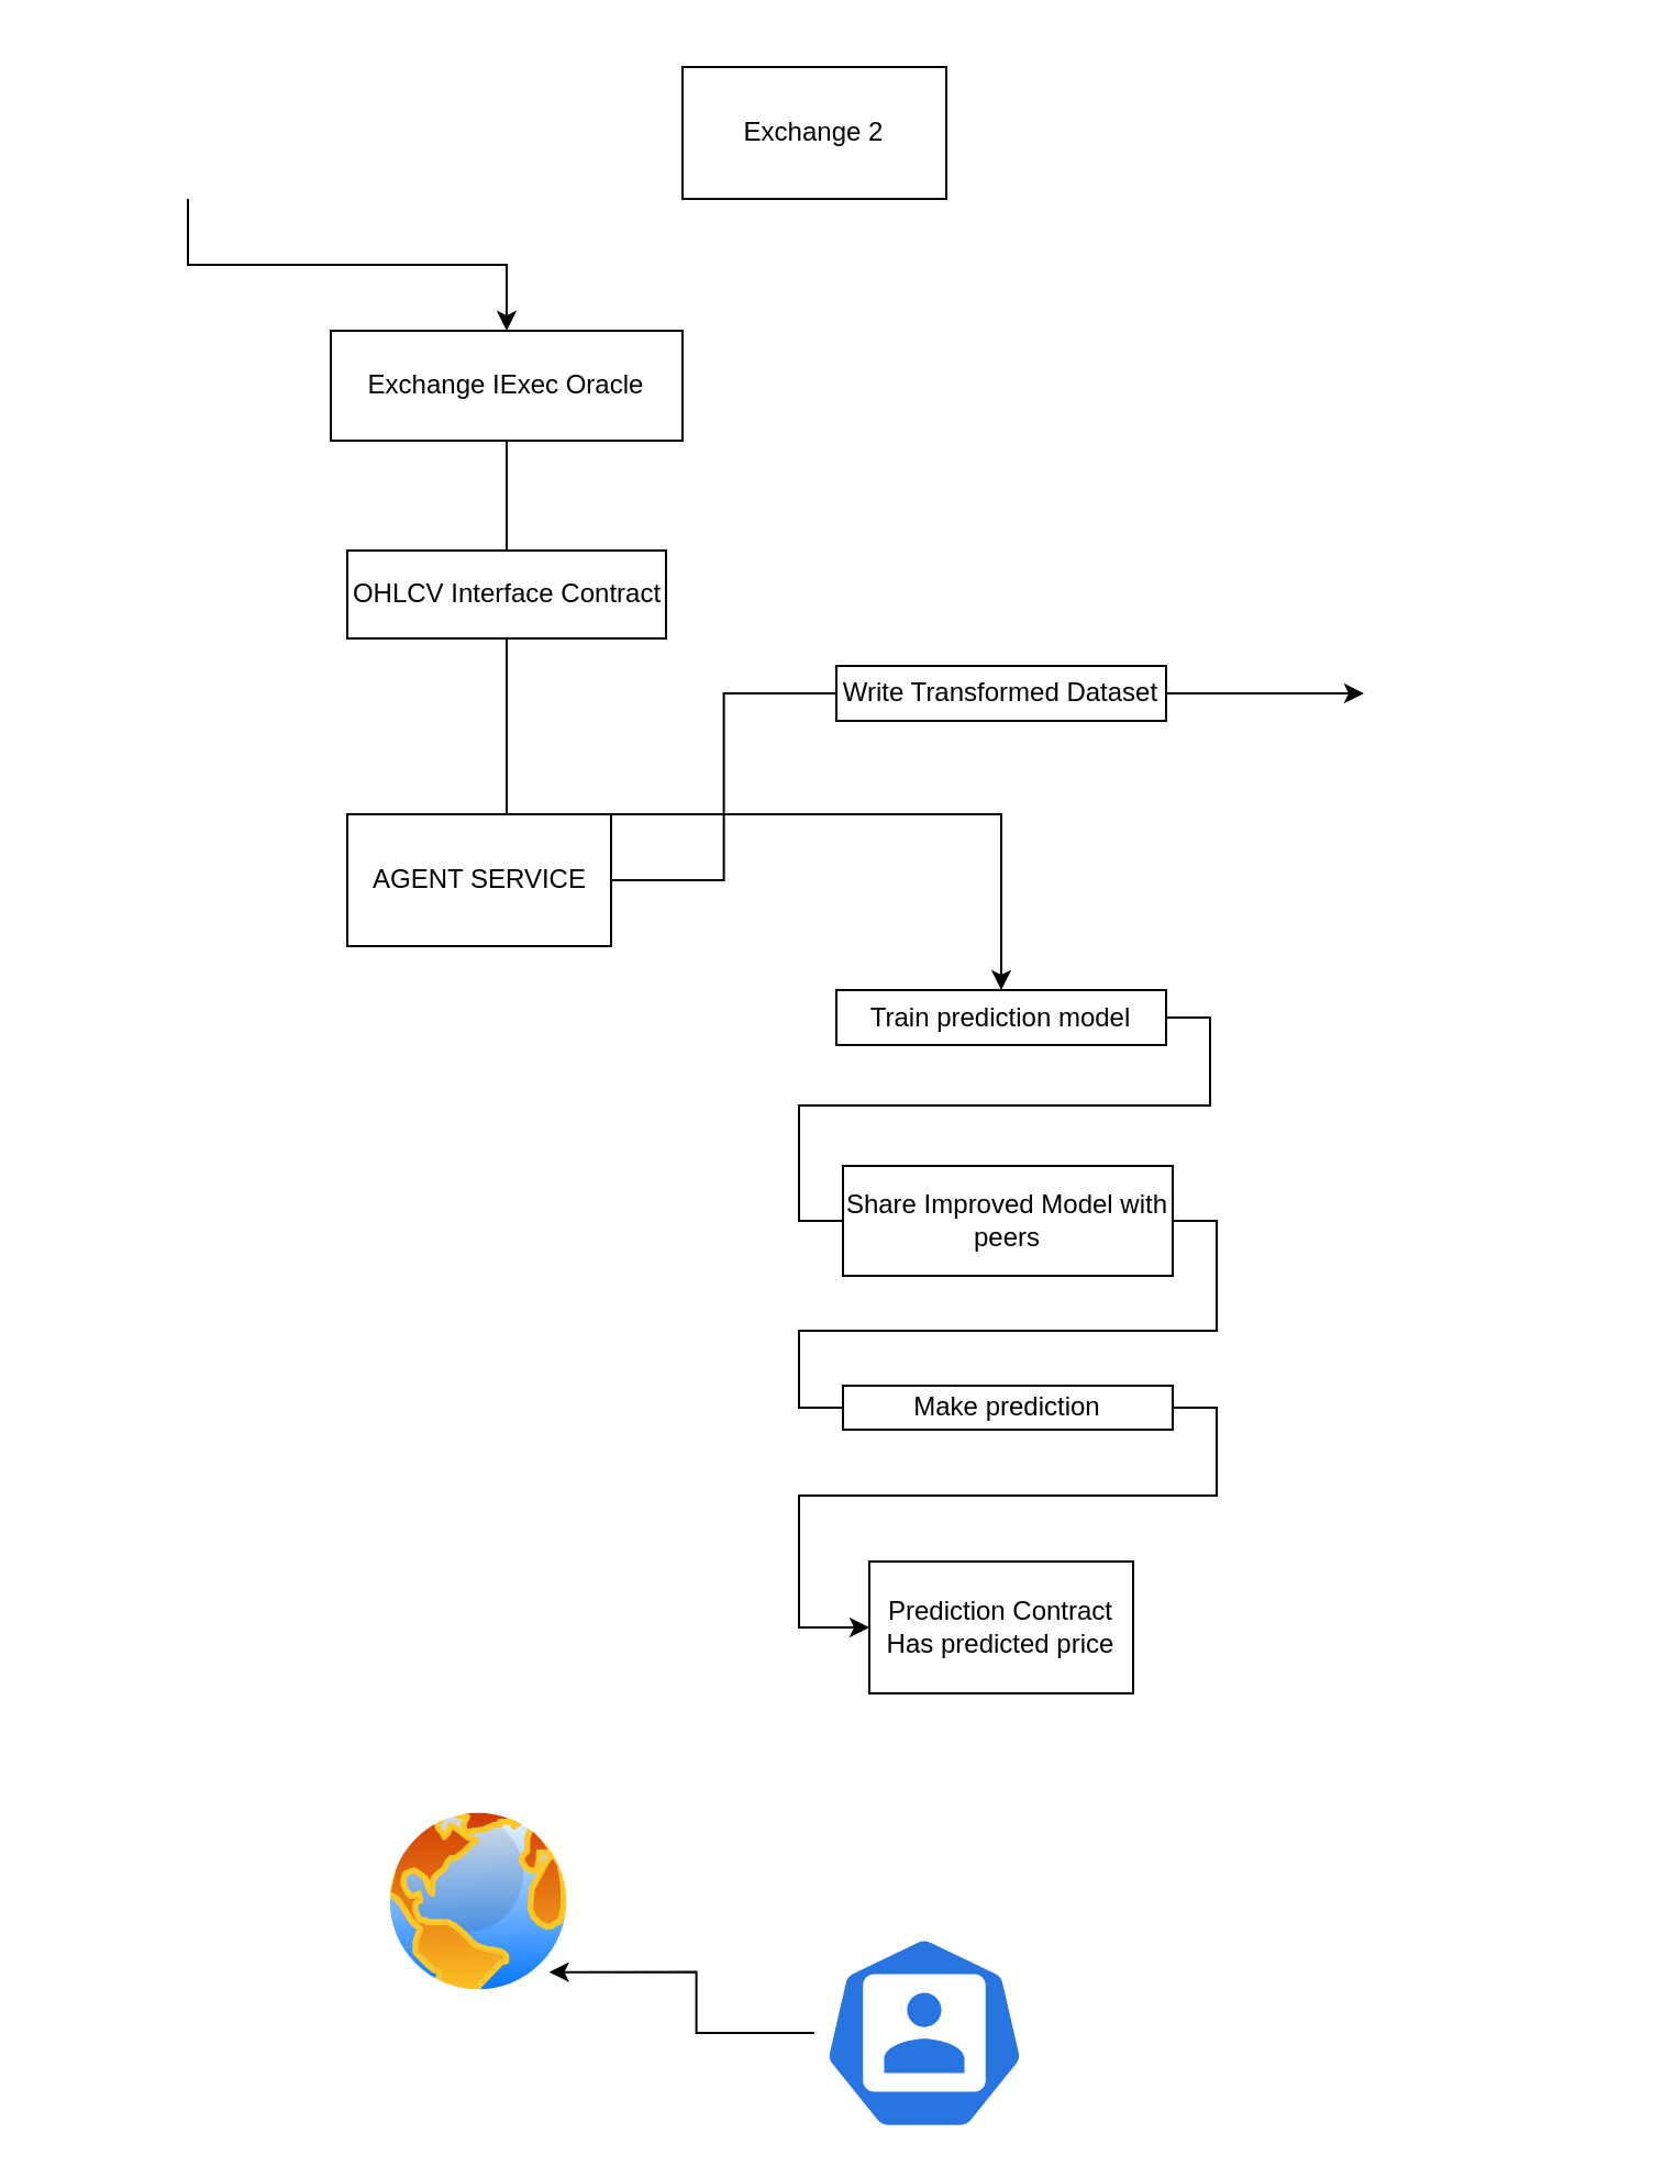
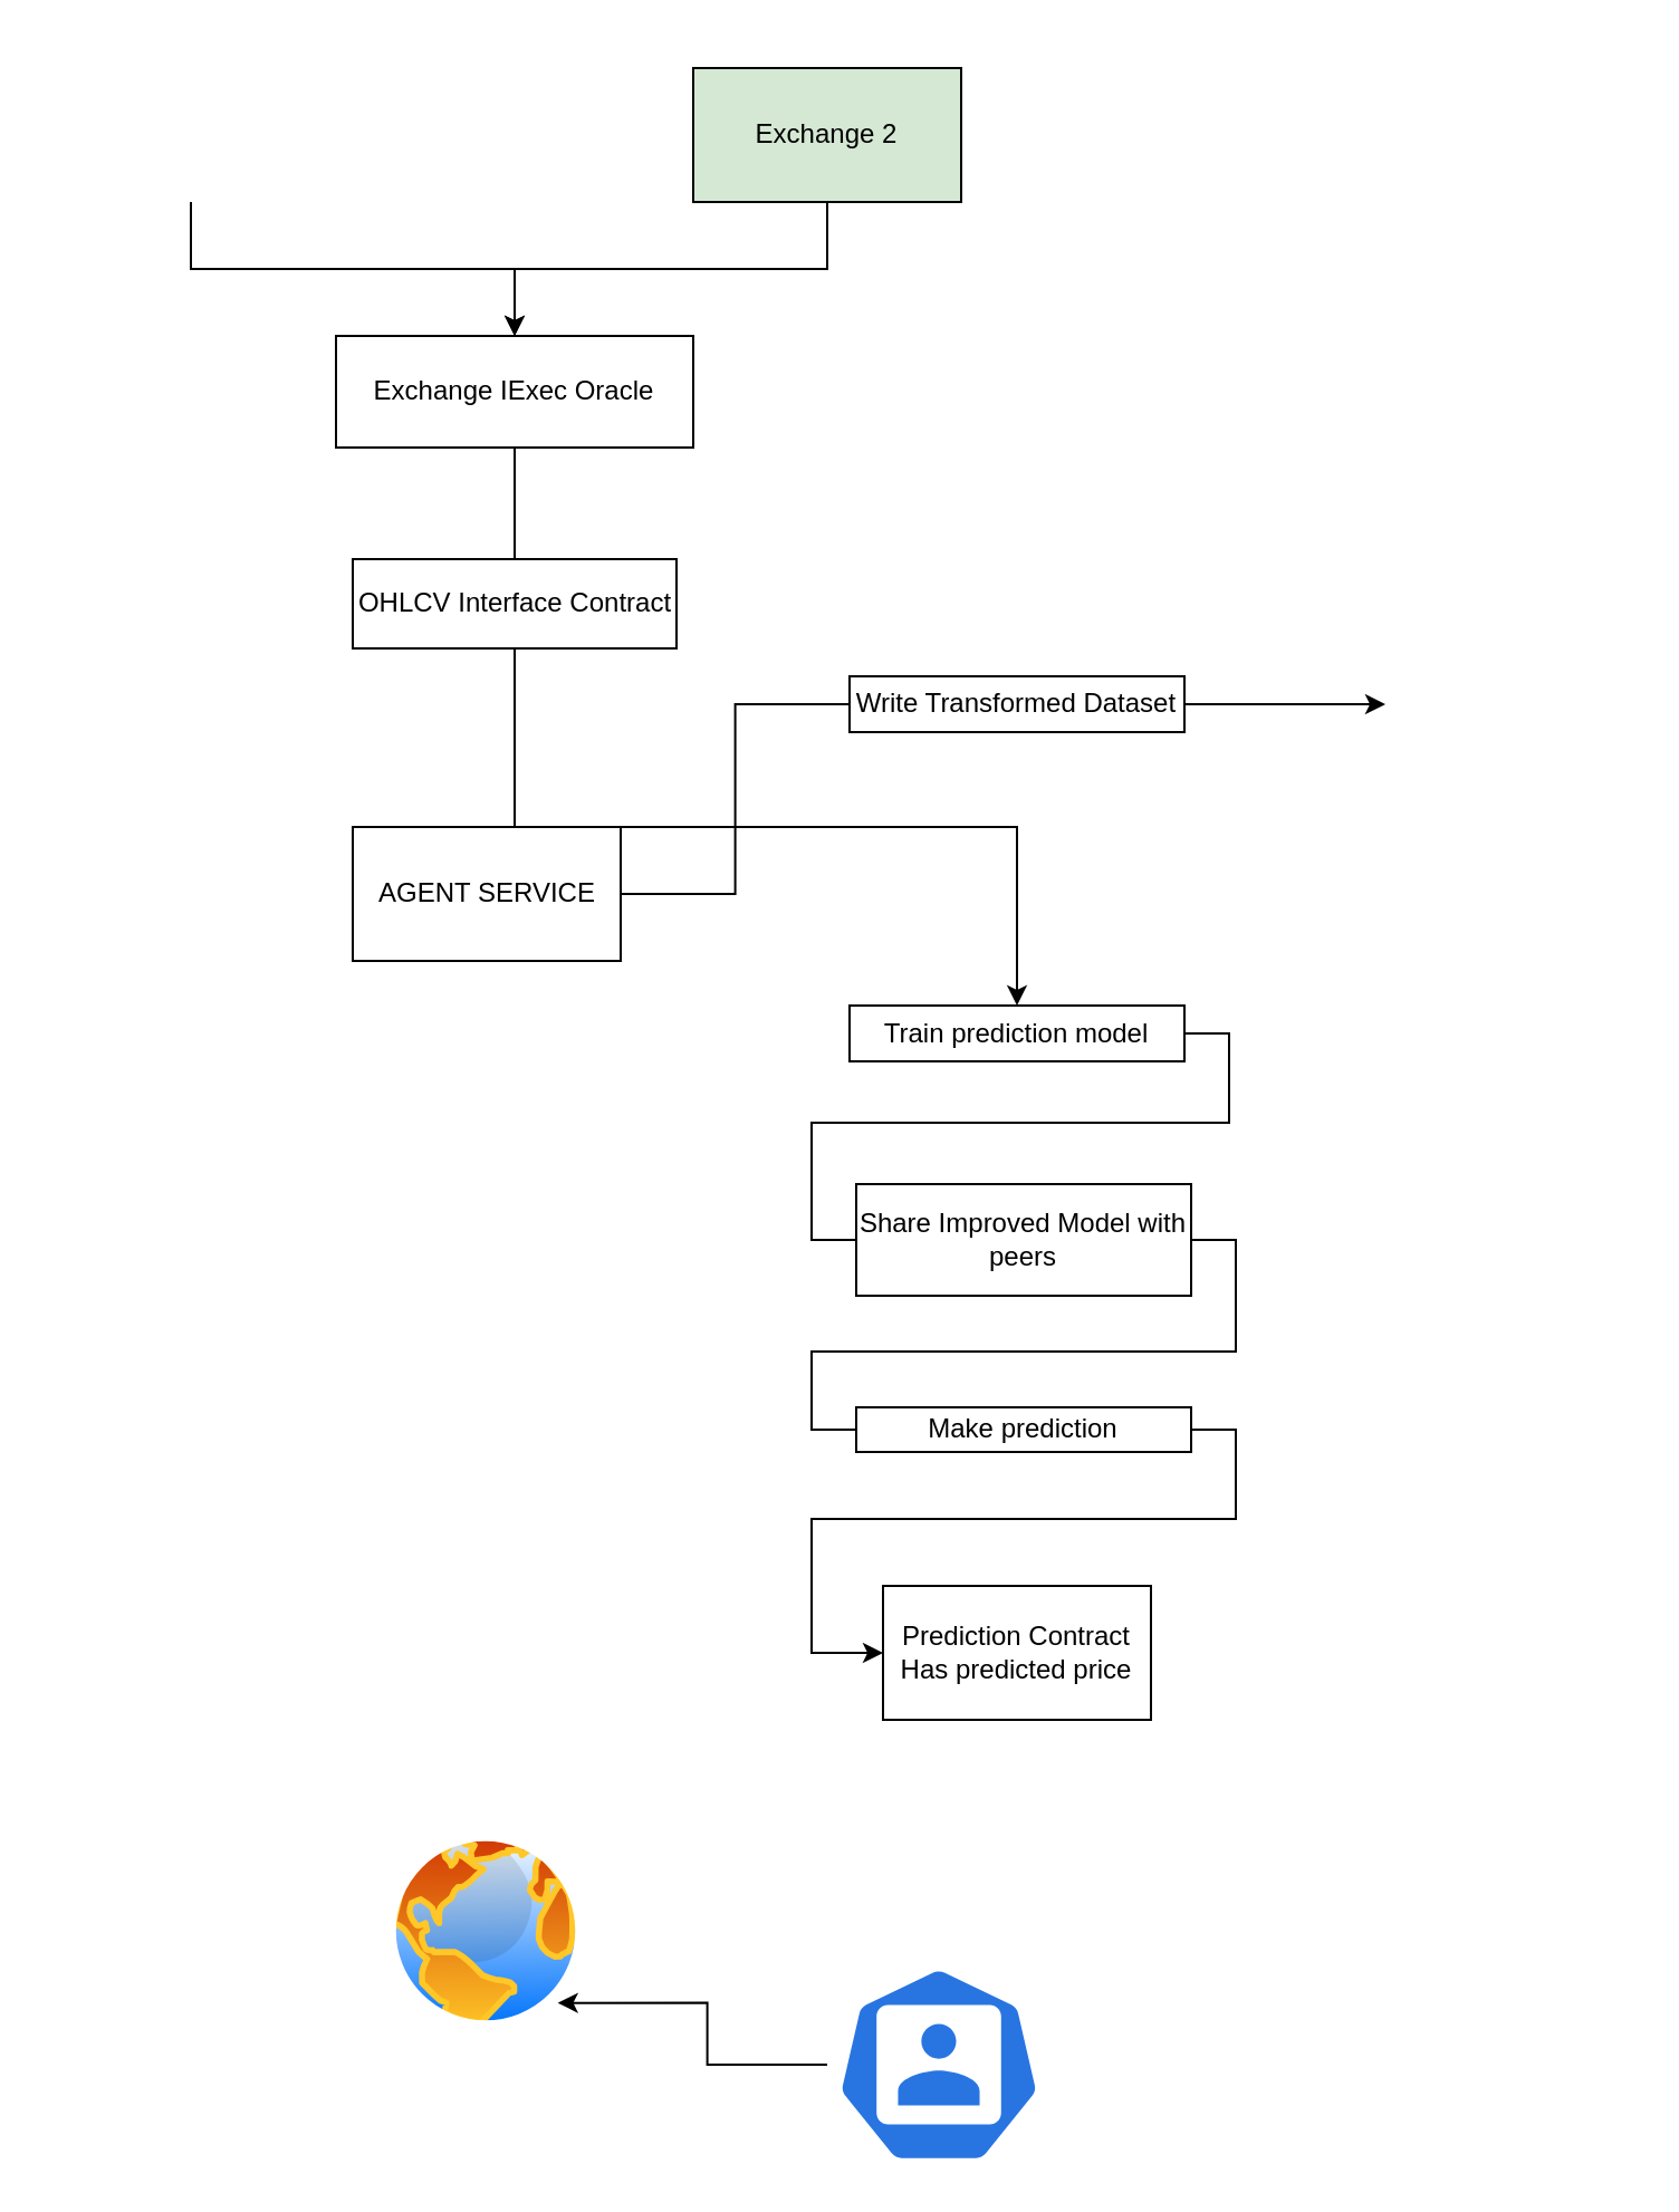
  <mxCell id="0" />
  <mxCell id="1" parent="0" />
  <mxCell id="2" value="&lt;div&gt;Exchange IExec Oracle&lt;br&gt;&lt;/div&gt;" style="rounded=0;whiteSpace=wrap;html=1;" parent="1" vertex="1"><mxGeometry x="150" y="150" width="160" height="50" as="geometry" /></mxCell>
  <mxCell id="3" style="edgeStyle=orthogonalEdgeStyle;rounded=0;orthogonalLoop=1;jettySize=auto;html=1;exitX=0.5;exitY=1;exitDx=0;exitDy=0;" parent="1" source="9" target="2" edge="1"><mxGeometry relative="1" as="geometry"><mxPoint x="120" y="90" as="sourcePoint" /></mxGeometry></mxCell>
- <mxCell id="5" value="&lt;div&gt;Exchange 2&lt;/div&gt;" style="rounded=0;whiteSpace=wrap;html=1;" parent="1" vertex="1"><mxGeometry x="310" y="30" width="120" height="60" as="geometry" /></mxCell>
+ <mxCell id="4" style="edgeStyle=orthogonalEdgeStyle;rounded=0;orthogonalLoop=1;jettySize=auto;html=1;exitX=0.5;exitY=1;exitDx=0;exitDy=0;entryX=0.5;entryY=0;entryDx=0;entryDy=0;" parent="1" source="5" edge="1" target="2"><mxGeometry relative="1" as="geometry"><mxPoint x="230" y="130" as="targetPoint" /></mxGeometry></mxCell>
+ <mxCell id="5" value="&lt;div&gt;Exchange 2&lt;/div&gt;" style="rounded=0;whiteSpace=wrap;html=1;fillColor=#d5e8d4;" parent="1" vertex="1"><mxGeometry x="310" y="30" width="120" height="60" as="geometry" /></mxCell>
  <mxCell id="6" style="edgeStyle=orthogonalEdgeStyle;rounded=0;orthogonalLoop=1;jettySize=auto;html=1;exitX=1;exitY=0.5;exitDx=0;exitDy=0;entryX=0;entryY=0.5;entryDx=0;entryDy=0;startArrow=none;" parent="1" source="20" target="12" edge="1"><mxGeometry relative="1" as="geometry" /></mxCell>
  <mxCell id="7" style="edgeStyle=orthogonalEdgeStyle;rounded=0;orthogonalLoop=1;jettySize=auto;html=1;exitX=1;exitY=0.5;exitDx=0;exitDy=0;entryX=0;entryY=0.5;entryDx=0;entryDy=0;startArrow=none;" edge="1" parent="1" source="15" target="14"><mxGeometry relative="1" as="geometry" /></mxCell>
  <mxCell id="8" value="AGENT SERVICE" style="rounded=0;whiteSpace=wrap;html=1;" parent="1" vertex="1"><mxGeometry x="157.5" y="370" width="120" height="60" as="geometry" /></mxCell>
  <mxCell id="9" value="&lt;meta charset=&quot;utf-8&quot;&gt;&lt;b id=&quot;docs-internal-guid-108841f1-7fff-6d10-0299-d6e058cb619e&quot; style=&quot;font-weight:normal;&quot;&gt;&lt;img style=&quot;border: 1px solid #595959;border-radius: 0.5px&quot; src=&quot;https://lh3.googleusercontent.com/UiDAajSgLHPuofcvvUGrIL8VJ3xd2-EOEjiBSpp_GUG1cadGzF4OtPeew9ifYkHCKTZgsnk5Totzt8I783ZSCTPO7BGD03oJTTu2hJlcpndUTWkJRl-A9wcV6Se4e7y0_UTQ0VehQWYR7SMUpXLYsH_ujzhuRx3dgcQUE9zujDGb7_G8gczlzQUrIjNr&quot; width=&quot;120px;&quot; height=&quot;66px;&quot;&gt;&lt;/b&gt;" style="text;whiteSpace=wrap;html=1;" vertex="1" parent="1"><mxGeometry x="20" y="20" width="130" height="70" as="geometry" /></mxCell>
  <mxCell id="10" value="&lt;meta charset=&quot;utf-8&quot;&gt;&lt;b id=&quot;docs-internal-guid-3c4dc3ea-7fff-8a79-9f6a-f9bbb71822db&quot; style=&quot;font-weight:normal;&quot;&gt;&lt;img src=&quot;https://lh6.googleusercontent.com/q4ZoT2SOi6gXYnLmjmi89UBZCg3m3WoSTLziXTE8wz7OIeUKoNHEy1VsemZVXnjvaiDq2e74NGupYiS68lvWYR4vIpgmTsitqW2xPojwFMdF6rSRZP4Dv_YPD7BuDmf9q3_qbwNHd4_nwL87-7NOl4y0ymoTTqD2Ar893NLwUYSbOcqIRcJ3RBf5G_dm&quot; width=&quot;57px;&quot; height=&quot;62px;&quot;&gt;&lt;/b&gt;" style="text;whiteSpace=wrap;html=1;" vertex="1" parent="1"><mxGeometry x="80" y="585" width="60" height="70" as="geometry" /></mxCell>
  <mxCell id="11" value="" style="shape=image;imageAspect=0;aspect=fixed;verticalLabelPosition=bottom;verticalAlign=top;image=https://cronoscan.com/images/svg/brands/main.svg?v=22.10.3.0;" vertex="1" parent="1"><mxGeometry x="550" y="700" width="69.64" height="80" as="geometry" /></mxCell>
  <mxCell id="12" value="&lt;div&gt;Prediction Contract&lt;br&gt;Has predicted price&lt;br&gt;&lt;/div&gt;" style="rounded=0;whiteSpace=wrap;html=1;" vertex="1" parent="1"><mxGeometry x="395" y="710" width="120" height="60" as="geometry" /></mxCell>
  <mxCell id="13" value="" style="aspect=fixed;perimeter=ellipsePerimeter;html=1;align=center;shadow=0;dashed=0;spacingTop=3;image;image=img/lib/active_directory/internet_globe.svg;" vertex="1" parent="1"><mxGeometry x="172.5" y="820" width="90" height="90" as="geometry" /></mxCell>
  <mxCell id="14" value="" style="shape=image;imageAspect=0;aspect=fixed;verticalLabelPosition=bottom;verticalAlign=top;image=https://upload.wikimedia.org/wikipedia/commons/1/18/Ipfs-logo-1024-ice-text.png;" vertex="1" parent="1"><mxGeometry x="620" y="260" width="110" height="110" as="geometry" /></mxCell>
  <mxCell id="15" value="Write Transformed Dataset" style="rounded=0;whiteSpace=wrap;html=1;" vertex="1" parent="1"><mxGeometry x="380" y="302.5" width="150" height="25" as="geometry" /></mxCell>
  <mxCell id="16" value="" style="edgeStyle=orthogonalEdgeStyle;rounded=0;orthogonalLoop=1;jettySize=auto;html=1;exitX=1;exitY=0.5;exitDx=0;exitDy=0;entryX=0;entryY=0.5;entryDx=0;entryDy=0;endArrow=none;" edge="1" parent="1" source="8" target="15"><mxGeometry relative="1" as="geometry"><mxPoint x="290" y="615" as="sourcePoint" /><mxPoint x="570" y="530" as="targetPoint" /></mxGeometry></mxCell>
  <mxCell id="17" value="Train prediction model" style="rounded=0;whiteSpace=wrap;html=1;" vertex="1" parent="1"><mxGeometry x="380" y="450" width="150" height="25" as="geometry" /></mxCell>
  <mxCell id="18" value="Share Improved Model with peers" style="rounded=0;whiteSpace=wrap;html=1;" vertex="1" parent="1"><mxGeometry x="383" y="530" width="150" height="50" as="geometry" /></mxCell>
  <mxCell id="19" value="" style="edgeStyle=orthogonalEdgeStyle;rounded=0;orthogonalLoop=1;jettySize=auto;html=1;exitX=1;exitY=0.5;exitDx=0;exitDy=0;entryX=0;entryY=0.5;entryDx=0;entryDy=0;startArrow=none;endArrow=none;" edge="1" parent="1" source="17" target="18"><mxGeometry relative="1" as="geometry"><mxPoint x="520" y="667.5" as="sourcePoint" /><mxPoint x="460" y="900" as="targetPoint" /></mxGeometry></mxCell>
  <mxCell id="20" value="Make prediction" style="rounded=0;whiteSpace=wrap;html=1;" vertex="1" parent="1"><mxGeometry x="383" y="630" width="150" height="20" as="geometry" /></mxCell>
  <mxCell id="21" value="" style="edgeStyle=orthogonalEdgeStyle;rounded=0;orthogonalLoop=1;jettySize=auto;html=1;exitX=1;exitY=0.5;exitDx=0;exitDy=0;entryX=0;entryY=0.5;entryDx=0;entryDy=0;startArrow=none;endArrow=none;" edge="1" parent="1" source="18" target="20"><mxGeometry relative="1" as="geometry"><mxPoint x="600" y="755" as="sourcePoint" /><mxPoint x="460" y="900" as="targetPoint" /></mxGeometry></mxCell>
  <mxCell id="22" value="" style="shape=image;imageAspect=0;aspect=fixed;verticalLabelPosition=bottom;verticalAlign=top;image=https://iex.ec/wp-content/uploads/2022/05/Logo-iExec.svg;" vertex="1" parent="1"><mxGeometry x="320" y="137" width="220" height="76" as="geometry" /></mxCell>
  <mxCell id="23" style="edgeStyle=orthogonalEdgeStyle;rounded=0;orthogonalLoop=1;jettySize=auto;html=1;exitX=0.5;exitY=1;exitDx=0;exitDy=0;startArrow=none;" edge="1" parent="1" source="24" target="17"><mxGeometry relative="1" as="geometry" /></mxCell>
  <mxCell id="24" value="OHLCV Interface Contract" style="rounded=0;whiteSpace=wrap;html=1;" parent="1" vertex="1"><mxGeometry x="157.5" y="250" width="145" height="40" as="geometry" /></mxCell>
  <mxCell id="25" value="" style="edgeStyle=orthogonalEdgeStyle;rounded=0;orthogonalLoop=1;jettySize=auto;html=1;exitX=0.5;exitY=1;exitDx=0;exitDy=0;startArrow=none;endArrow=none;" edge="1" parent="1" source="2" target="24"><mxGeometry relative="1" as="geometry"><mxPoint x="230" y="200" as="sourcePoint" /><mxPoint x="230" y="585" as="targetPoint" /></mxGeometry></mxCell>
  <mxCell id="26" style="edgeStyle=orthogonalEdgeStyle;rounded=0;orthogonalLoop=1;jettySize=auto;html=1;entryX=1;entryY=1;entryDx=0;entryDy=0;" edge="1" parent="1" source="27" target="13"><mxGeometry relative="1" as="geometry" /></mxCell>
  <mxCell id="27" value="" style="sketch=0;html=1;dashed=0;whitespace=wrap;fillColor=#2875E2;strokeColor=#ffffff;points=[[0.005,0.63,0],[0.1,0.2,0],[0.9,0.2,0],[0.5,0,0],[0.995,0.63,0],[0.72,0.99,0],[0.5,1,0],[0.28,0.99,0]];verticalLabelPosition=bottom;align=center;verticalAlign=top;shape=mxgraph.kubernetes.icon;prIcon=user" vertex="1" parent="1"><mxGeometry x="370" y="880" width="100" height="89" as="geometry" /></mxCell>
